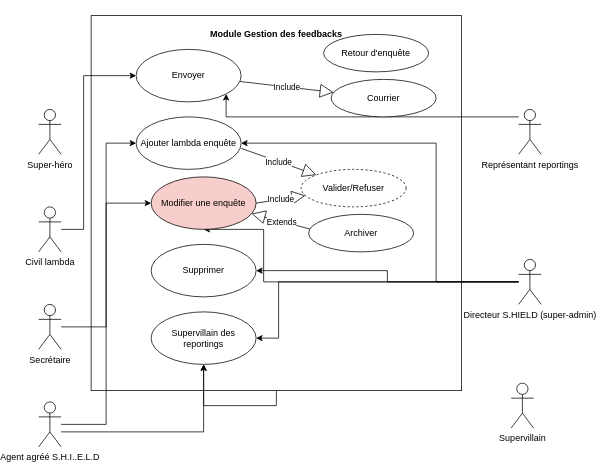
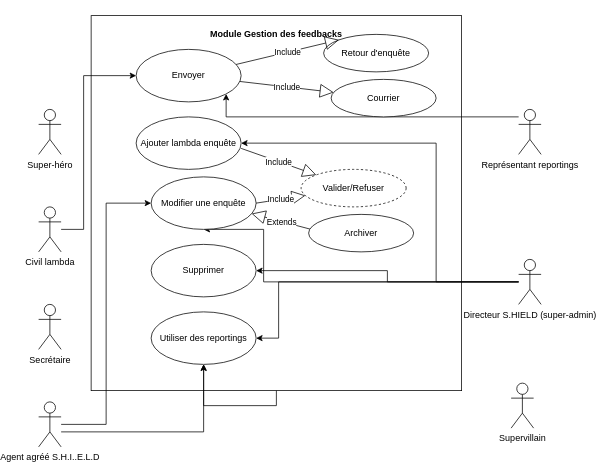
  <mxCell id="0" />
  <mxCell id="1" parent="0" />
  <mxCell id="2" value="&lt;p style=&quot;margin: 0px ; margin-top: 4px ; text-align: center&quot;&gt;&lt;br&gt;&lt;b&gt;Modul&lt;/b&gt;&lt;b&gt;e Gestion des feedbacks&lt;/b&gt;&lt;/p&gt;" style="verticalAlign=top;align=left;overflow=fill;fontSize=12;fontFamily=Helvetica;html=1;" parent="1" vertex="1"><mxGeometry x="90" y="20" width="494" height="500" as="geometry" /></mxCell>
  <mxCell id="3" value="Super-héro&lt;br&gt;" style="shape=umlActor;verticalLabelPosition=bottom;verticalAlign=top;html=1;" parent="1" vertex="1"><mxGeometry x="20" y="145" width="30" height="60" as="geometry" /></mxCell>
  <mxCell id="4" value="Envoyer" style="ellipse;whiteSpace=wrap;html=1;" parent="1" vertex="1"><mxGeometry x="150" y="65" width="140" height="70" as="geometry" /></mxCell>
  <mxCell id="5" style="edgeStyle=orthogonalEdgeStyle;rounded=0;orthogonalLoop=1;jettySize=auto;html=1;" parent="1" source="6" target="4" edge="1"><mxGeometry relative="1" as="geometry"><Array as="points"><mxPoint x="80" y="305" /><mxPoint x="80" y="100" /></Array></mxGeometry></mxCell>
  <mxCell id="6" value="Civil lambda" style="shape=umlActor;verticalLabelPosition=bottom;verticalAlign=top;html=1;" parent="1" vertex="1"><mxGeometry x="20" y="275" width="30" height="60" as="geometry" /></mxCell>
  <mxCell id="7" style="edgeStyle=orthogonalEdgeStyle;rounded=0;orthogonalLoop=1;jettySize=auto;html=1;" parent="1" source="9" target="20" edge="1"><mxGeometry relative="1" as="geometry"><Array as="points"><mxPoint x="110" y="565" /><mxPoint x="110" y="270" /></Array></mxGeometry></mxCell>
  <mxCell id="8" style="edgeStyle=orthogonalEdgeStyle;rounded=0;orthogonalLoop=1;jettySize=auto;html=1;" parent="1" source="9" target="23" edge="1"><mxGeometry relative="1" as="geometry"><Array as="points"><mxPoint x="240" y="575" /></Array></mxGeometry></mxCell>
  <mxCell id="9" value="Agent agréé S.H.I..E.L.D" style="shape=umlActor;verticalLabelPosition=bottom;verticalAlign=top;html=1;" parent="1" vertex="1"><mxGeometry x="20" y="535" width="30" height="60" as="geometry" /></mxCell>
  <mxCell id="10" style="edgeStyle=orthogonalEdgeStyle;rounded=0;orthogonalLoop=1;jettySize=auto;html=1;" parent="1" source="14" target="22" edge="1"><mxGeometry relative="1" as="geometry"><Array as="points"><mxPoint x="485" y="375" /><mxPoint x="485" y="360" /></Array></mxGeometry></mxCell>
  <mxCell id="11" style="edgeStyle=orthogonalEdgeStyle;rounded=0;orthogonalLoop=1;jettySize=auto;html=1;" parent="1" source="14" target="20" edge="1"><mxGeometry relative="1" as="geometry"><Array as="points"><mxPoint x="320" y="375" /><mxPoint x="320" y="305" /></Array></mxGeometry></mxCell>
  <mxCell id="12" style="edgeStyle=orthogonalEdgeStyle;rounded=0;orthogonalLoop=1;jettySize=auto;html=1;" parent="1" source="14" target="23" edge="1"><mxGeometry relative="1" as="geometry"><Array as="points"><mxPoint x="340" y="375" /><mxPoint x="340" y="450" /></Array></mxGeometry></mxCell>
  <mxCell id="13" style="edgeStyle=orthogonalEdgeStyle;rounded=0;orthogonalLoop=1;jettySize=auto;html=1;" parent="1" source="14" target="31" edge="1"><mxGeometry relative="1" as="geometry"><Array as="points"><mxPoint x="550" y="375" /><mxPoint x="550" y="190" /></Array></mxGeometry></mxCell>
  <mxCell id="14" value="Directeur S.HIELD (super-admin)" style="shape=umlActor;verticalLabelPosition=bottom;verticalAlign=top;html=1;" parent="1" vertex="1"><mxGeometry x="660" y="345" width="30" height="60" as="geometry" /></mxCell>
  <mxCell id="15" value="Supervillain" style="shape=umlActor;verticalLabelPosition=bottom;verticalAlign=top;html=1;" parent="1" vertex="1"><mxGeometry x="650" y="510" width="30" height="60" as="geometry" /></mxCell>
  <mxCell id="16" style="edgeStyle=orthogonalEdgeStyle;rounded=0;orthogonalLoop=1;jettySize=auto;html=1;" parent="1" source="17" target="4" edge="1"><mxGeometry relative="1" as="geometry"><Array as="points"><mxPoint x="270" y="155" /></Array></mxGeometry></mxCell>
  <mxCell id="17" value="Représentant reportings" style="shape=umlActor;verticalLabelPosition=bottom;verticalAlign=top;html=1;" parent="1" vertex="1"><mxGeometry x="660" y="145" width="30" height="60" as="geometry" /></mxCell>
- <mxCell id="18" style="edgeStyle=orthogonalEdgeStyle;rounded=0;orthogonalLoop=1;jettySize=auto;html=1;" parent="1" source="19" target="31" edge="1"><mxGeometry relative="1" as="geometry"><Array as="points"><mxPoint x="110" y="435" /><mxPoint x="110" y="190" /></Array></mxGeometry></mxCell>
  <mxCell id="19" value="Secrétaire" style="shape=umlActor;verticalLabelPosition=bottom;verticalAlign=top;html=1;" parent="1" vertex="1"><mxGeometry x="20" y="405" width="30" height="60" as="geometry" /></mxCell>
- <mxCell id="20" value="Modifier une enquête" style="ellipse;whiteSpace=wrap;html=1;fillColor=#f8cecc;" parent="1" vertex="1"><mxGeometry x="170" y="235" width="140" height="70" as="geometry" /></mxCell>
+ <mxCell id="20" value="Modifier une enquête" style="ellipse;whiteSpace=wrap;html=1;" parent="1" vertex="1"><mxGeometry x="170" y="235" width="140" height="70" as="geometry" /></mxCell>
  <mxCell id="21" value="" style="edgeStyle=orthogonalEdgeStyle;rounded=0;orthogonalLoop=1;jettySize=auto;html=1;" edge="1" parent="1" source="2" target="23"><mxGeometry relative="1" as="geometry" /></mxCell>
  <mxCell id="22" value="Supprimer" style="ellipse;whiteSpace=wrap;html=1;" parent="1" vertex="1"><mxGeometry x="170" y="325" width="140" height="70" as="geometry" /></mxCell>
- <mxCell id="23" value="Supervillain des reportings" style="ellipse;whiteSpace=wrap;html=1;" parent="1" vertex="1"><mxGeometry x="170" y="415" width="140" height="70" as="geometry" /></mxCell>
+ <mxCell id="23" value="Utiliser des reportings" style="ellipse;whiteSpace=wrap;html=1;" parent="1" vertex="1"><mxGeometry x="170" y="415" width="140" height="70" as="geometry" /></mxCell>
  <mxCell id="24" value="Valider/Refuser" style="ellipse;whiteSpace=wrap;html=1;dashed=1;" parent="1" vertex="1"><mxGeometry x="370" y="225" width="140" height="50" as="geometry" /></mxCell>
  <mxCell id="25" value="Include" style="endArrow=block;endSize=16;endFill=0;html=1;exitX=1;exitY=0.5;exitDx=0;exitDy=0;" parent="1" source="20" target="24" edge="1"><mxGeometry width="160" relative="1" as="geometry"><mxPoint x="410" y="325" as="sourcePoint" /><mxPoint x="570" y="325" as="targetPoint" /></mxGeometry></mxCell>
  <mxCell id="26" value="Extends" style="endArrow=block;endSize=16;endFill=0;html=1;entryX=0.957;entryY=0.7;entryDx=0;entryDy=0;entryPerimeter=0;" parent="1" target="20" edge="1"><mxGeometry width="160" relative="1" as="geometry"><mxPoint x="383.763" y="305.114" as="sourcePoint" /><mxPoint x="570" y="325" as="targetPoint" /></mxGeometry></mxCell>
  <mxCell id="27" value="Retour d'enquête" style="ellipse;whiteSpace=wrap;html=1;" parent="1" vertex="1"><mxGeometry x="400" y="45" width="140" height="50" as="geometry" /></mxCell>
+ <mxCell id="28" value="Include" style="endArrow=block;endSize=16;endFill=0;html=1;entryX=0;entryY=0;entryDx=0;entryDy=0;" parent="1" source="4" target="27" edge="1"><mxGeometry width="160" relative="1" as="geometry"><mxPoint x="400" y="70" as="sourcePoint" /><mxPoint x="660" y="125" as="targetPoint" /></mxGeometry></mxCell>
  <mxCell id="29" value="Courrier" style="ellipse;whiteSpace=wrap;html=1;" parent="1" vertex="1"><mxGeometry x="410" width="140" height="50" as="geometry" y="105" /></mxCell>
  <mxCell id="30" value="Include" style="endArrow=block;endSize=16;endFill=0;html=1;" parent="1" source="4" target="29" edge="1"><mxGeometry width="160" relative="1" as="geometry"><mxPoint x="294.266" y="162.887" as="sourcePoint" /><mxPoint x="490.503" y="42.322" as="targetPoint" /></mxGeometry></mxCell>
  <mxCell id="31" value="Ajouter lambda enquête" style="ellipse;whiteSpace=wrap;html=1;" parent="1" vertex="1"><mxGeometry x="150" y="155" width="140" height="70" as="geometry" /></mxCell>
  <mxCell id="32" value="Archiver" style="ellipse;whiteSpace=wrap;html=1;" parent="1" vertex="1"><mxGeometry x="380" y="285" width="140" height="50" as="geometry" /></mxCell>
  <mxCell id="33" value="Include" style="endArrow=block;endSize=16;endFill=0;html=1;exitX=1;exitY=0.5;exitDx=0;exitDy=0;" parent="1" target="24" edge="1"><mxGeometry width="160" relative="1" as="geometry"><mxPoint x="290" y="197" as="sourcePoint" /><mxPoint x="355.711" y="186.891" as="targetPoint" /></mxGeometry></mxCell>
